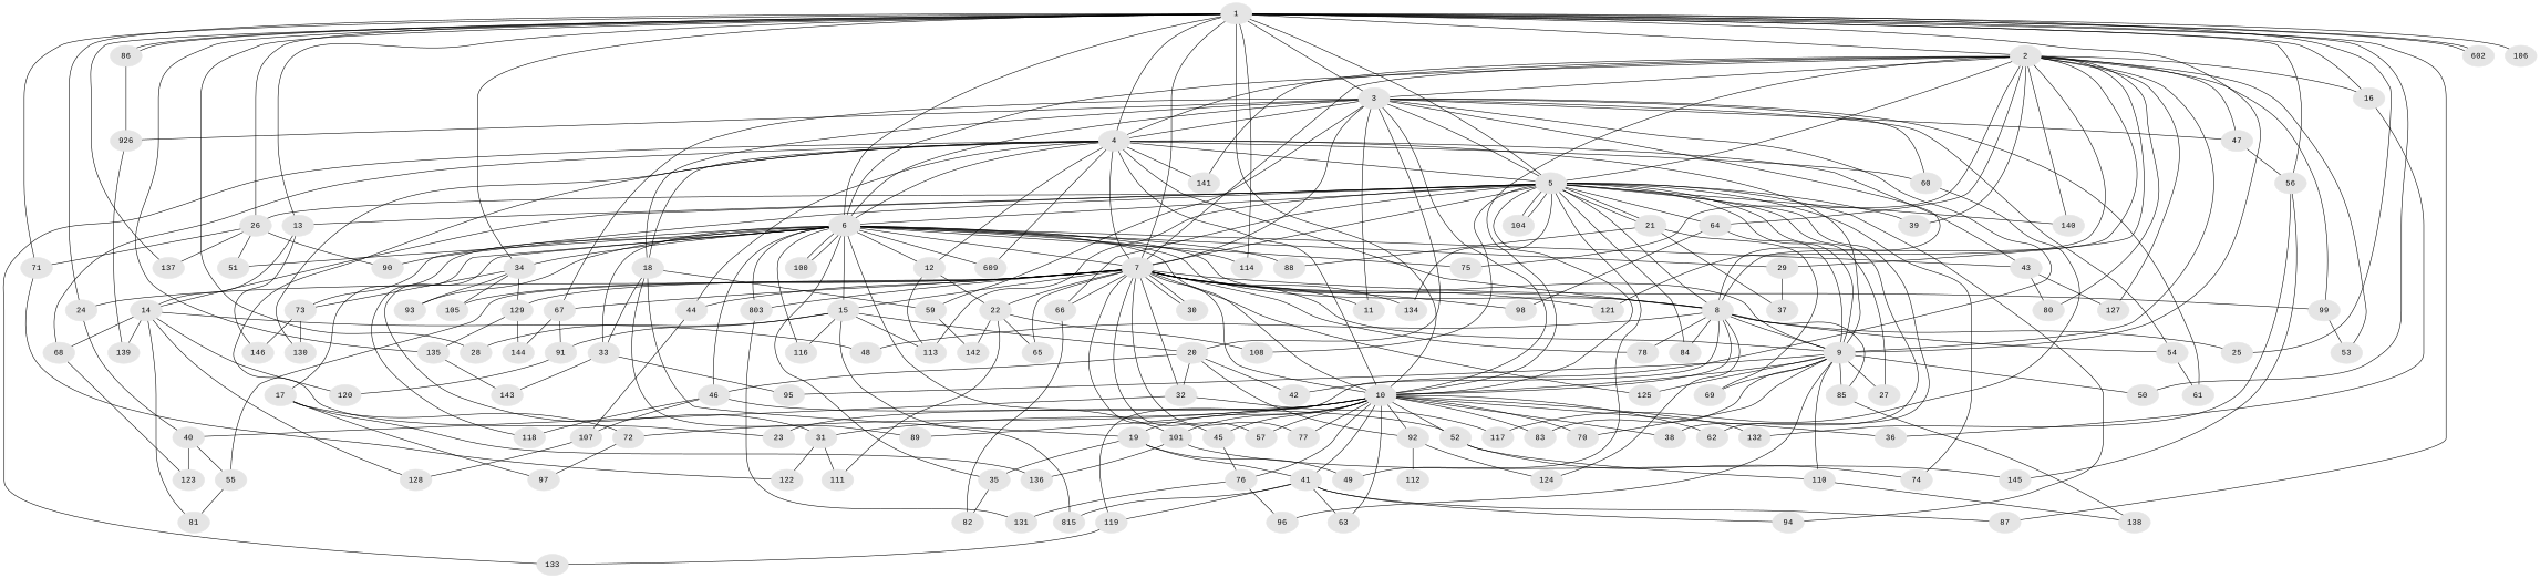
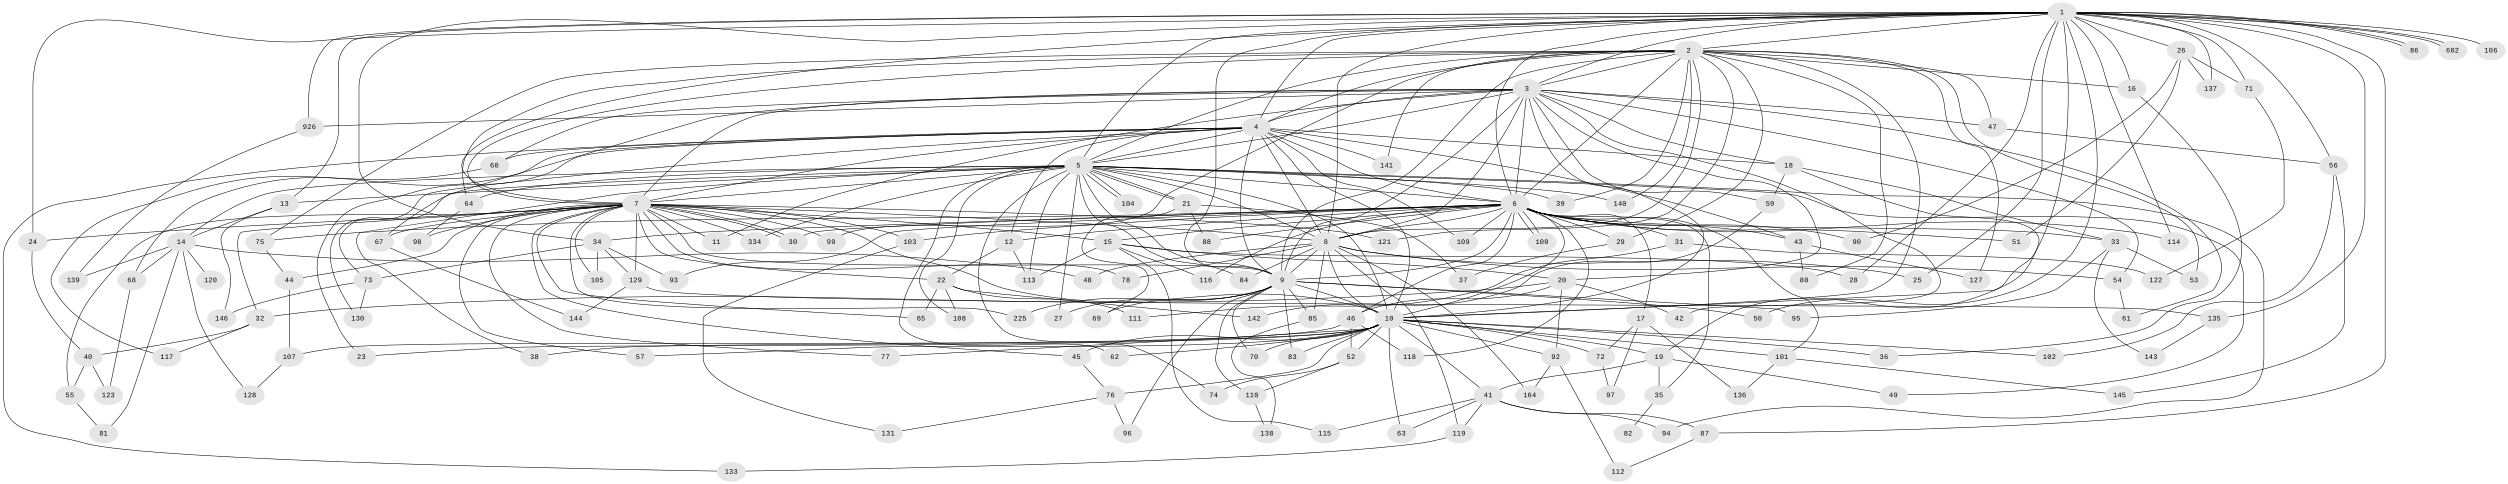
  graph {
    fontname="Liberation Mono"
    node [color=gray90 fontname="Liberation Mono" style=filled]
    edge [fontname="Liberation Mono"]
    1
    2
    3
    4
    5
    6
    7
    8
    9
    10
    13
    16
    24
    25
    26
    28
    34
    50
    56
    71
    86
    87
    n23 [label=602]
    106
    114
    n26 [label=926]
    135
    137
    29
    39
    47
    53
    64
    75
    80
    99
    121
    127
    140
    141
    11
    18
    20
    42
    54
    59
    60
    61
    67
    12
    23
    43
    44
    68
-   109 [label=609]
+   109
    130
    133
    14
    21
    27
    38
    49
    62
-   66
    73
    74
    84
    94
    104
    108
-   134
+   134 [label=334]
    113
    17
    15
    31
    33
    35
    46
    51
    88
    90
    93
    100
    101
-   103 [label=803]
+   103
    116
    118
    22
    30
    32
    45
    55
    57
    65
    77
    78
    98
    105
-   125
+   125 [label=225]
    129
    48
    85
    119
-   124
+   124 [label=164]
    69
    70
    83
    95
    96
    110
    19
    36
    41
    52
    63
    72
    76
-   89
    92
-   132
+   132 [label=102]
    146
    40
    145
    122
    112
    139
    143
    37
    142
    117
-   91
    144
    107
    123
    81
    120
    128
    97
    136
    82
-   115 [label=815]
+   115
    111
    131
    138
    1 -- 2
    1 -- 3
    1 -- 4
    1 -- 5
    1 -- 6
    1 -- 7
+   1 -- 8
    1 -- 9
    1 -- 10
    1 -- 13
    1 -- 16
    1 -- 24
    1 -- 25
    1 -- 26
    1 -- 28
    1 -- 34
    1 -- 50
    1 -- 56
    1 -- 71
    1 -- 86
    1 -- 86
    1 -- 87
    1 -- n23
    1 -- n23
    1 -- 106
    1 -- 114
-   86 -- n26
+   1 -- n26
    1 -- 135
    1 -- 137
    2 -- 3
    2 -- 4
    2 -- 5
    2 -- 6
    2 -- 7
    2 -- 8
    2 -- 9
    2 -- 10
    2 -- 16
    2 -- 29
    2 -- 39
    2 -- 47
    2 -- 53
    2 -- 64
    2 -- 75
    2 -- 80
    2 -- 99
    2 -- 121
    2 -- 127
    2 -- 140
    2 -- 141
    3 -- 4
    3 -- 5
    3 -- 6
    3 -- 7
    3 -- 8
-   64 -- 9
+   3 -- 9
    3 -- 10
    3 -- n26
    3 -- 47
    3 -- 11
    3 -- 18
    3 -- 20
    3 -- 42
    3 -- 54
    3 -- 59
    3 -- 60
    3 -- 61
    3 -- 67
    4 -- 5
    4 -- 6
    4 -- 7
    4 -- 8
    4 -- 9
    4 -- 10
    4 -- 141
    4 -- 18
    4 -- 60
    4 -- 12
    4 -- 23
    4 -- 43
-   4 -- 44
+   75 -- 44
    4 -- 68
    4 -- 109
    4 -- 130
    4 -- 133
    5 -- 6
    5 -- 7
    5 -- 8
    5 -- 9
    5 -- 10
    5 -- 13
-   5 -- 26
    5 -- 39
    5 -- 64
    5 -- 140
    5 -- 14
    5 -- 21
    5 -- 21
    5 -- 27
    5 -- 38
    5 -- 49
    5 -- 62
-   5 -- 66
    5 -- 73
    5 -- 74
    5 -- 84
    5 -- 94
    5 -- 104
    5 -- 104
    5 -- 108
    5 -- 134
    5 -- 113
-   6 -- 7
+   6 -- 30
    6 -- 8
    6 -- 9
    6 -- 10
    6 -- 34
    6 -- 114
    6 -- 29
    6 -- 75
    6 -- 12
    6 -- 43
    6 -- 109
    6 -- 17
    6 -- 15
    6 -- 31
    6 -- 33
    6 -- 35
    6 -- 46
    6 -- 51
    6 -- 88
    6 -- 90
    6 -- 93
    6 -- 100
    6 -- 100
    6 -- 101
    6 -- 103
    6 -- 116
    6 -- 118
    7 -- 8
    7 -- 9
    7 -- 10
    7 -- 24
    7 -- 99
    7 -- 121
    7 -- 11
    7 -- 67
    7 -- 44
-   7 -- 66
    7 -- 134
    7 -- 15
    7 -- 103
    7 -- 22
    7 -- 30
    7 -- 30
    7 -- 32
    7 -- 45
    7 -- 55
    7 -- 57
    7 -- 65
    7 -- 77
    7 -- 78
    7 -- 98
    7 -- 105
    7 -- 125
    7 -- 129
    8 -- 9
    8 -- 10
    8 -- 25
    8 -- 54
    8 -- 84
    8 -- 78
    8 -- 48
    8 -- 85
    8 -- 119
    8 -- 124
    9 -- 10
    9 -- 50
    9 -- 27
    9 -- 125
    9 -- 85
    9 -- 69
    9 -- 70
    9 -- 83
    9 -- 95
    9 -- 96
    9 -- 110
    10 -- 23
    10 -- 38
    10 -- 62
-   10 -- 31
    10 -- 101
    10 -- 45
    10 -- 57
    10 -- 77
    10 -- 70
    10 -- 83
    10 -- 19
    10 -- 36
    10 -- 41
    10 -- 52
    10 -- 63
    10 -- 72
    10 -- 76
-   10 -- 89
    10 -- 92
    10 -- 132
    13 -- 14
    13 -- 146
    16 -- 36
    24 -- 40
    26 -- 71
    26 -- 137
    26 -- 51
    26 -- 90
    34 -- 73
    34 -- 93
    34 -- 105
    34 -- 129
    56 -- 132
    56 -- 145
    71 -- 122
+   87 -- 112
    n26 -- 139
    135 -- 143
    29 -- 37
    47 -- 56
    64 -- 98
    18 -- 59
    18 -- 33
    18 -- 19
-   18 -- 89
    20 -- 42
    20 -- 46
    20 -- 32
    20 -- 92
    54 -- 61
    59 -- 142
    60 -- 117
-   67 -- 91
    67 -- 144
    12 -- 113
    12 -- 22
    43 -- 80
    43 -- 127
    44 -- 107
    68 -- 123
    14 -- 68
    14 -- 48
    14 -- 139
    14 -- 81
    14 -- 120
    14 -- 128
    21 -- 88
    21 -- 69
    21 -- 37
-   66 -- 82
    73 -- 130
    73 -- 146
    17 -- 72
    17 -- 97
    17 -- 136
    15 -- 28
    15 -- 20
    15 -- 113
    15 -- 116
-   15 -- 91
    15 -- 115
    31 -- 122
    31 -- 111
-   99 -- 53
+   33 -- 53
    33 -- 95
    33 -- 143
    35 -- 82
    46 -- 118
    46 -- 52
    46 -- 107
    101 -- 145
    101 -- 136
    103 -- 131
    22 -- 108
    22 -- 65
    22 -- 142
    22 -- 111
    32 -- 40
    32 -- 117
    45 -- 76
    55 -- 81
    129 -- 135
    129 -- 144
    85 -- 138
    119 -- 133
    110 -- 138
    19 -- 49
    19 -- 35
    19 -- 41
    41 -- 87
    41 -- 94
    41 -- 119
    41 -- 63
    41 -- 115
    52 -- 74
    52 -- 110
    72 -- 97
    76 -- 96
    76 -- 131
    92 -- 124
    92 -- 112
    40 -- 55
    40 -- 123
-   91 -- 120
    107 -- 128
  }
